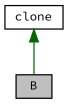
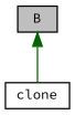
  digraph {
    rankdir=TB
    fontname="Source Code Pro"
    node [color=black fontname="Source Code Pro" fontsize=10 shape=record]
    n1 [fillcolor=grey75 fontcolor=black height=0.2 label=B style=filled width=0.4]
    n2 [height=0.2 label=clone width=0.4]
-   n2 -> n1 [color=darkgreen dir=back fontname="Source Code Pro" fontsize=10 labelfontname=FreeSans labelfontsize=10 style=solid]
+   n1 -> n2 [color=darkgreen dir=back fontname="Source Code Pro" fontsize=10 labelfontname=FreeSans labelfontsize=10 style=solid]
  }
